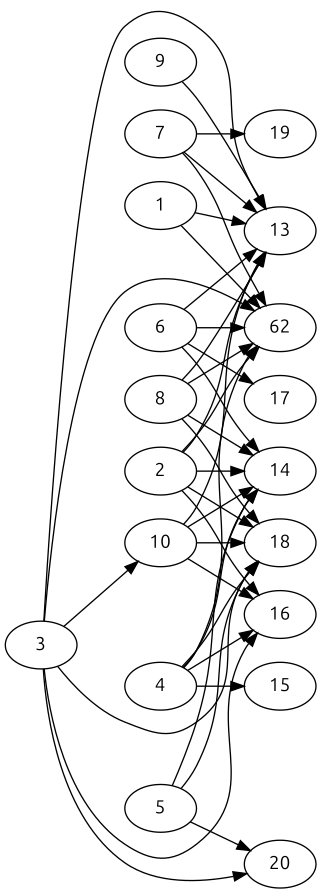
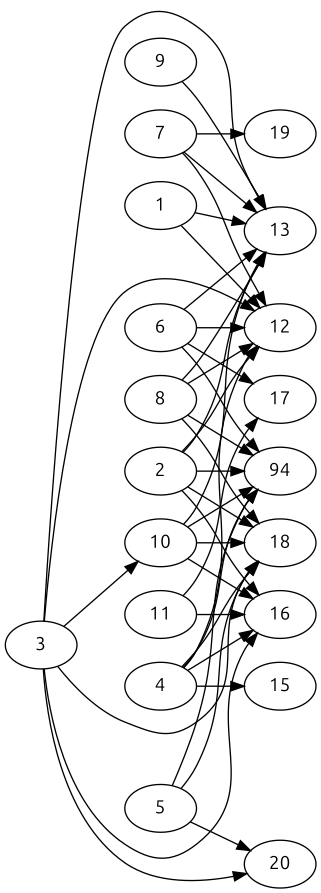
  digraph {
    fontname=Ubuntu
    rankdir=LR
    node [alpha=0.04 fontname=Ubuntu]
    edge [fontname=Ubuntu]
    1 [expect_size=41431040]
-   12 [alpha=0.18 expect_size=28670976 label=62]
+   12 [alpha=0.18 expect_size=28670976]
    13 [alpha=0.12 expect_size=42838016]
    16 [alpha=0.02 expect_size=26733568]
    2 [alpha=0.06 expect_size=20620288]
-   14 [alpha=0.07 expect_size=10608640]
+   14 [alpha=0.07 expect_size=10608640 label=94]
    18 [expect_size=12205056]
    3 [alpha=0.06 expect_size=47975424]
    20 [alpha=0.17 expect_size=37875712]
    10 [expect_size=35966976]
    4 [alpha=0.07 expect_size=12610560]
    15 [alpha=0.03 expect_size=27539456]
    5 [alpha=0.20 expect_size=9281536]
    6 [alpha=0.10 expect_size=36392960]
    17 [alpha=0.12 expect_size=49771520]
    7 [expect_size=39054336]
    19 [alpha=0.01 expect_size=24992768]
    8 [alpha=0.05 expect_size=52101120]
    9 [alpha=0.05 expect_size=23001088]
+   11 [alpha=0.13 expect_size=20239360]
    1 -> 12
    1 -> 13
    2 -> 12
    2 -> 13
    2 -> 16
    2 -> 14
    2 -> 18
    3 -> 12
    3 -> 13
    3 -> 16
    3 -> 18
    3 -> 20
    3 -> 10
    10 -> 13
    10 -> 16
    10 -> 14
    10 -> 18
    4 -> 12
    4 -> 16
    4 -> 14
    4 -> 18
    4 -> 15
    5 -> 14
    5 -> 18
    5 -> 20
    6 -> 12
    6 -> 13
    6 -> 14
    6 -> 17
    7 -> 12
    7 -> 13
    7 -> 19
    8 -> 12
    8 -> 13
    8 -> 14
    8 -> 18
    9 -> 13
+   11 -> 16
+   11 -> 17
  }
